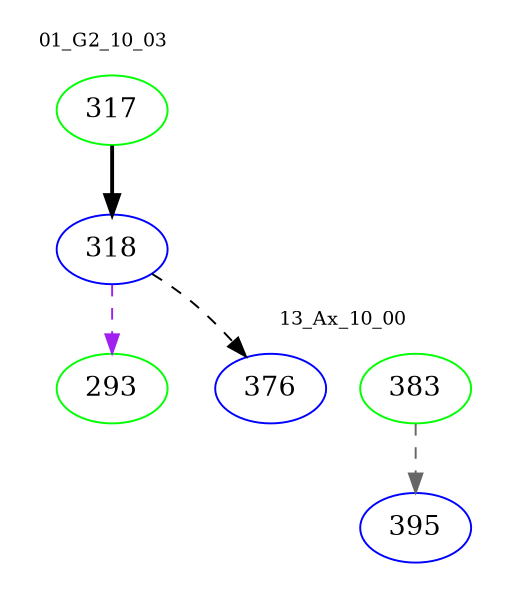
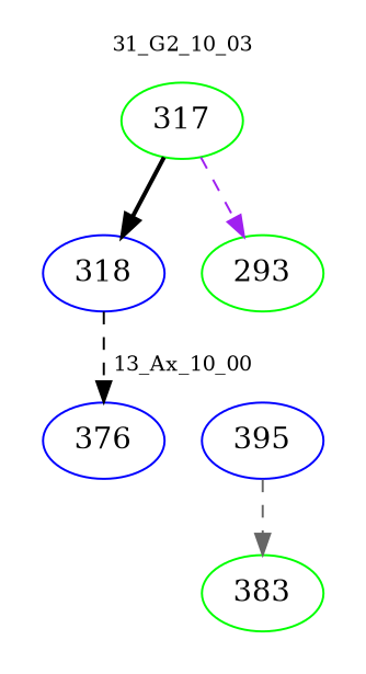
  digraph {
    node [color=green]
    edge [color=black style=dashed]
    n1 [label=383]
    n2 [color=blue label=395]
    n3 [color=blue label=376]
    n4 [label=317]
    n5 [color=blue label=318]
    n6 [label=293]
    subgraph cluster_1 {
      color=white
      fontsize=10
      label="13_Ax_10_00"
      n1
      n2
      n3
    }
    subgraph cluster_2 {
      color=white
      fontsize=10
-     label="01_G2_10_03"
+     label="31_G2_10_03"
      n4
      n5
      n6
    }
-   n1 -> n2 [color=gray40]
+   n2 -> n1 [color=gray40]
    n4 -> n5 [style=bold]
    n5 -> n3
-   n5 -> n6 [color=purple]
+   n4 -> n6 [color=purple]
  }
